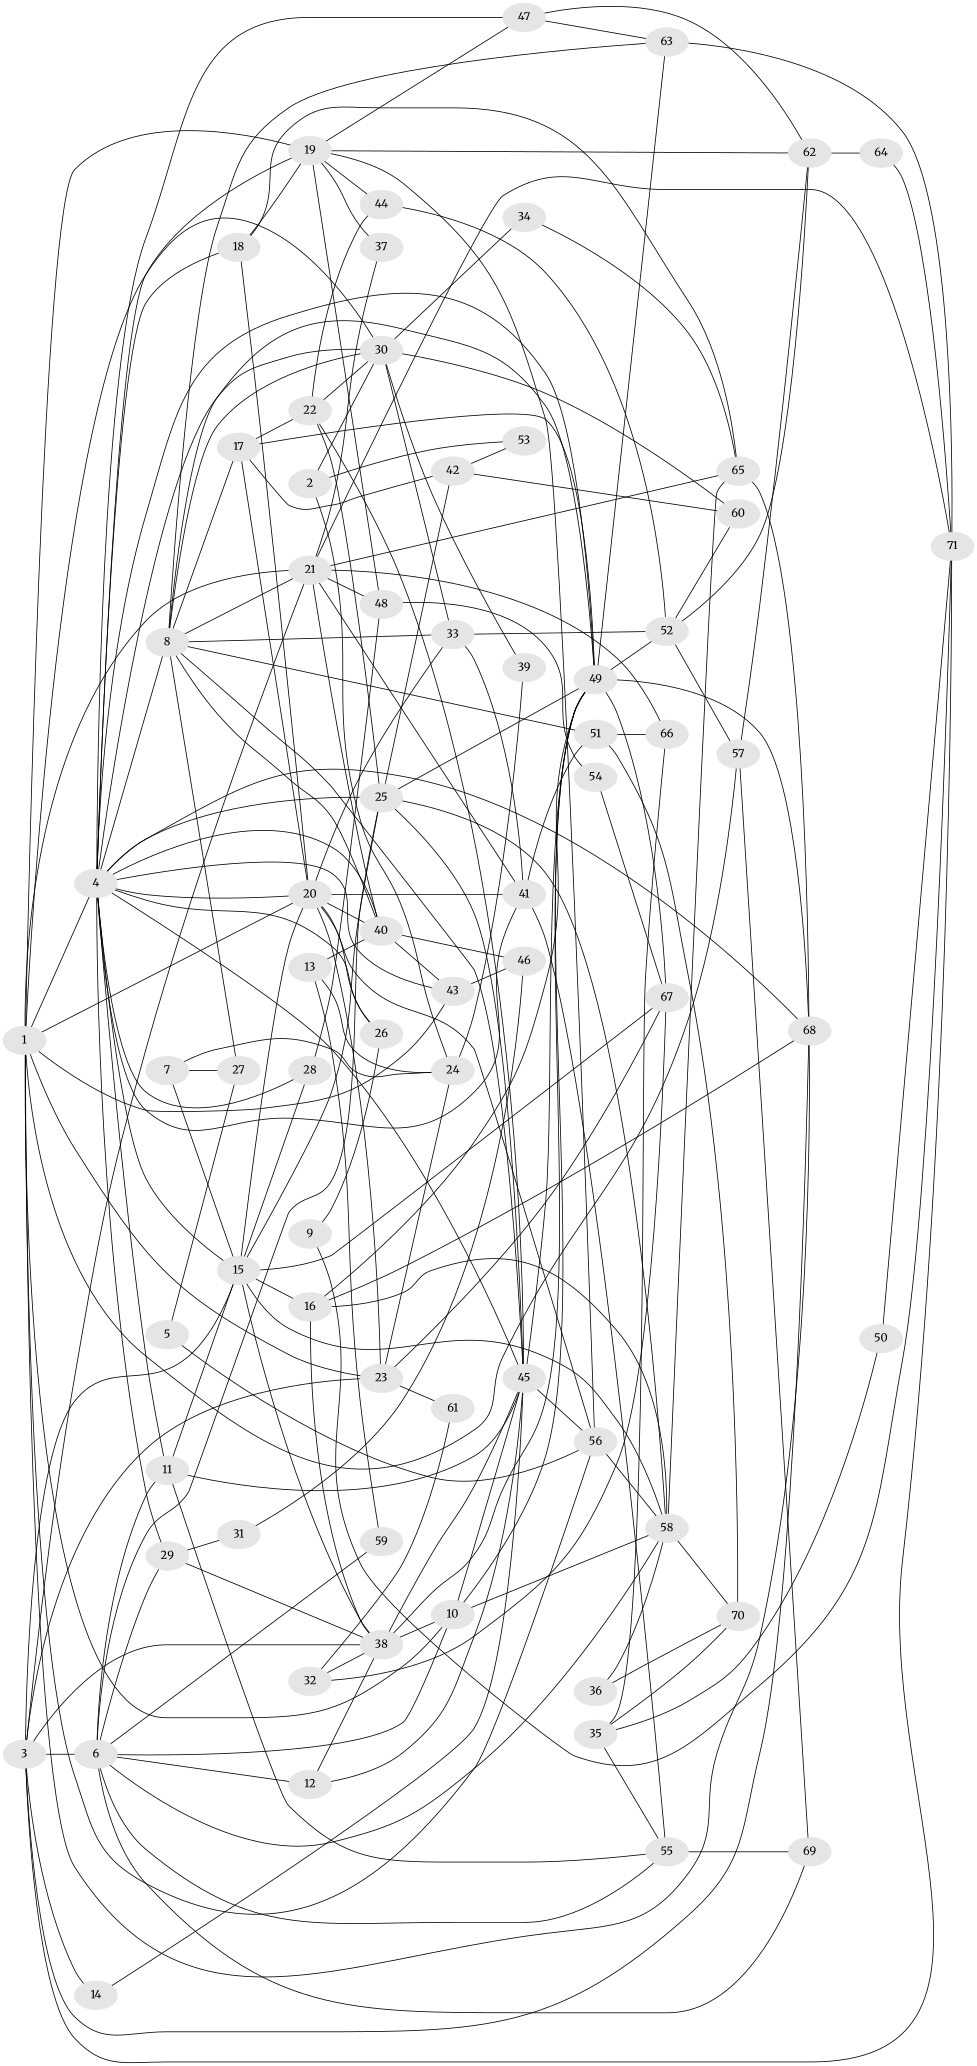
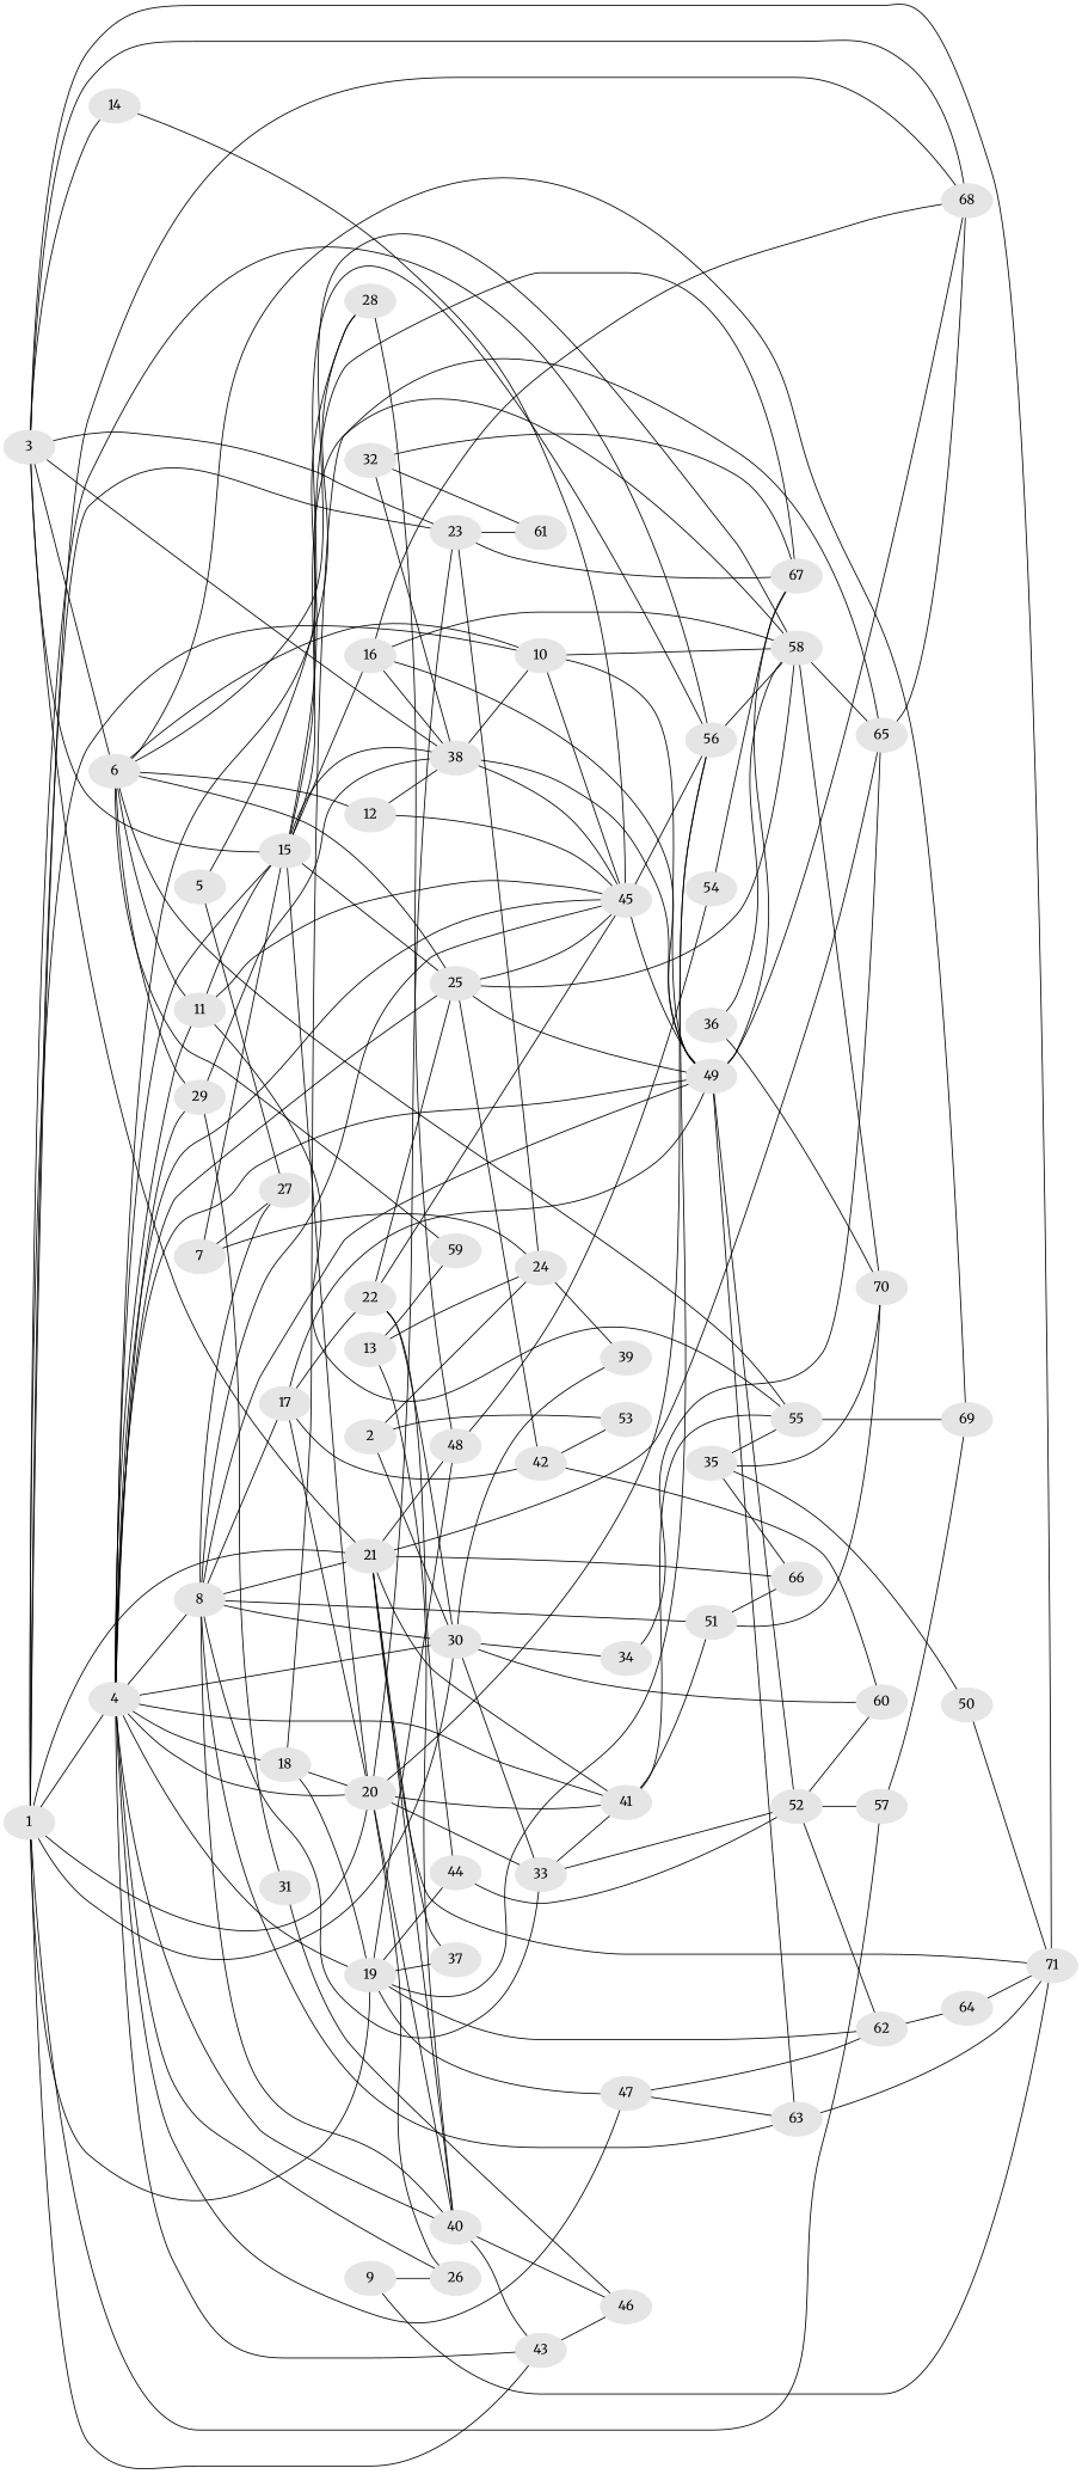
  graph {
    fontname=Merriweather
    rankdir=LR
    node [color=gray90 fontname=Merriweather style=filled]
    edge [fontname=Merriweather weight=1.0]
    1
    4
    10
    19
    20
    21
    23
    30
    43
    56
    57
    68
    15
    8
    11
    18
    25
    26
    28
    29
    40
    41
    45
    47
    49
    58
    37
    44
    48
    62
    33
    71
    65
    66
    24
    67
    61
    39
    34
    60
    46
    69
    2
    53
    3
    6
    14
    38
    12
    55
    59
    16
    27
    17
    51
    63
    42
    31
    52
    5
    70
    7
    22
    9
    13
    54
    64
    32
    35
    50
    36
    1 -- 4
    1 -- 10
    1 -- 19
    1 -- 20 [weight=3.0]
    1 -- 21
    1 -- 23 [weight=2.0]
    1 -- 30
    1 -- 43
    1 -- 56
    1 -- 57
    1 -- 68
    4 -- 19 [weight=2.0]
    4 -- 20
    4 -- 30
    4 -- 43
-   4 -- 68
    4 -- 15
    4 -- 8
    4 -- 11
    4 -- 18
    4 -- 25
    4 -- 26
    4 -- 28
    4 -- 29
    4 -- 40
    4 -- 41
    4 -- 45 [weight=2.0]
    4 -- 47
    4 -- 49
    10 -- 45
    10 -- 49
    10 -- 58 [weight=2.0]
    19 -- 56
    19 -- 47
    19 -- 37 [weight=2.0]
    19 -- 44
    19 -- 48
    19 -- 62
    20 -- 23
    20 -- 56
    20 -- 26
    20 -- 40
    20 -- 41 [weight=3.0]
    20 -- 33
    21 -- 40
    21 -- 41
    21 -- 37
    21 -- 48
    21 -- 71
    21 -- 65
    21 -- 66
    23 -- 24
    23 -- 67
    23 -- 61
    30 -- 33
    30 -- 39
    30 -- 34
    30 -- 60
    43 -- 46
    56 -- 58
-   57 -- 62
    57 -- 69
    15 -- 20
    15 -- 25
    15 -- 28
    15 -- 58
    15 -- 67
    15 -- 38
    15 -- 16
    8 -- 21
    8 -- 30
    8 -- 40
    8 -- 45 [weight=2.0]
    8 -- 49
    8 -- 33 [weight=2.0]
    8 -- 27
    8 -- 17
    8 -- 51
    8 -- 63
    11 -- 15
    11 -- 45
    11 -- 55
    18 -- 19
    18 -- 20
    18 -- 65
    25 -- 45
    25 -- 49
    25 -- 58
    25 -- 42
    28 -- 48
    29 -- 38
    29 -- 31
    40 -- 43
    40 -- 46
    41 -- 55
    41 -- 51 [weight=2.0]
    45 -- 56
    45 -- 49
    47 -- 62
    47 -- 63
    49 -- 68
    49 -- 67
    49 -- 63
    49 -- 52 [weight=2.0]
    58 -- 65
    58 -- 70
    44 -- 52
    48 -- 54
    62 -- 64
    33 -- 41
    33 -- 52
    65 -- 68
    24 -- 39
    34 -- 65
    2 -- 30
    2 -- 24
    2 -- 53
    3 -- 21
    3 -- 23
    3 -- 68
    3 -- 15
    3 -- 71
    3 -- 6 [weight=2.0]
    3 -- 14
    3 -- 38
    6 -- 10
    6 -- 11
    6 -- 25
    6 -- 29
    6 -- 58
    6 -- 69
    6 -- 12
    6 -- 55
    6 -- 59
    14 -- 45
    38 -- 10
    38 -- 45
    38 -- 49
    12 -- 45
    12 -- 38
    55 -- 69
    16 -- 68
    16 -- 49
    16 -- 58
    16 -- 38
    17 -- 20
    17 -- 49 [weight=2.0]
    17 -- 42
    17 -- 22
    51 -- 66
    51 -- 70
    63 -- 71
    42 -- 60
    42 -- 53
    31 -- 46
    52 -- 57
    52 -- 62
    52 -- 60
    5 -- 56
    5 -- 27
    7 -- 15
    7 -- 24
    7 -- 27
    22 -- 30
    22 -- 25
    22 -- 45 [weight=2.0]
    22 -- 44
    9 -- 26
    9 -- 71
    13 -- 40
    13 -- 24
    13 -- 59
    54 -- 67
    64 -- 71
    32 -- 67
    32 -- 61
    32 -- 38
    35 -- 66
    35 -- 55
    35 -- 70
    35 -- 50
    50 -- 71
    36 -- 58
    36 -- 70
  }
